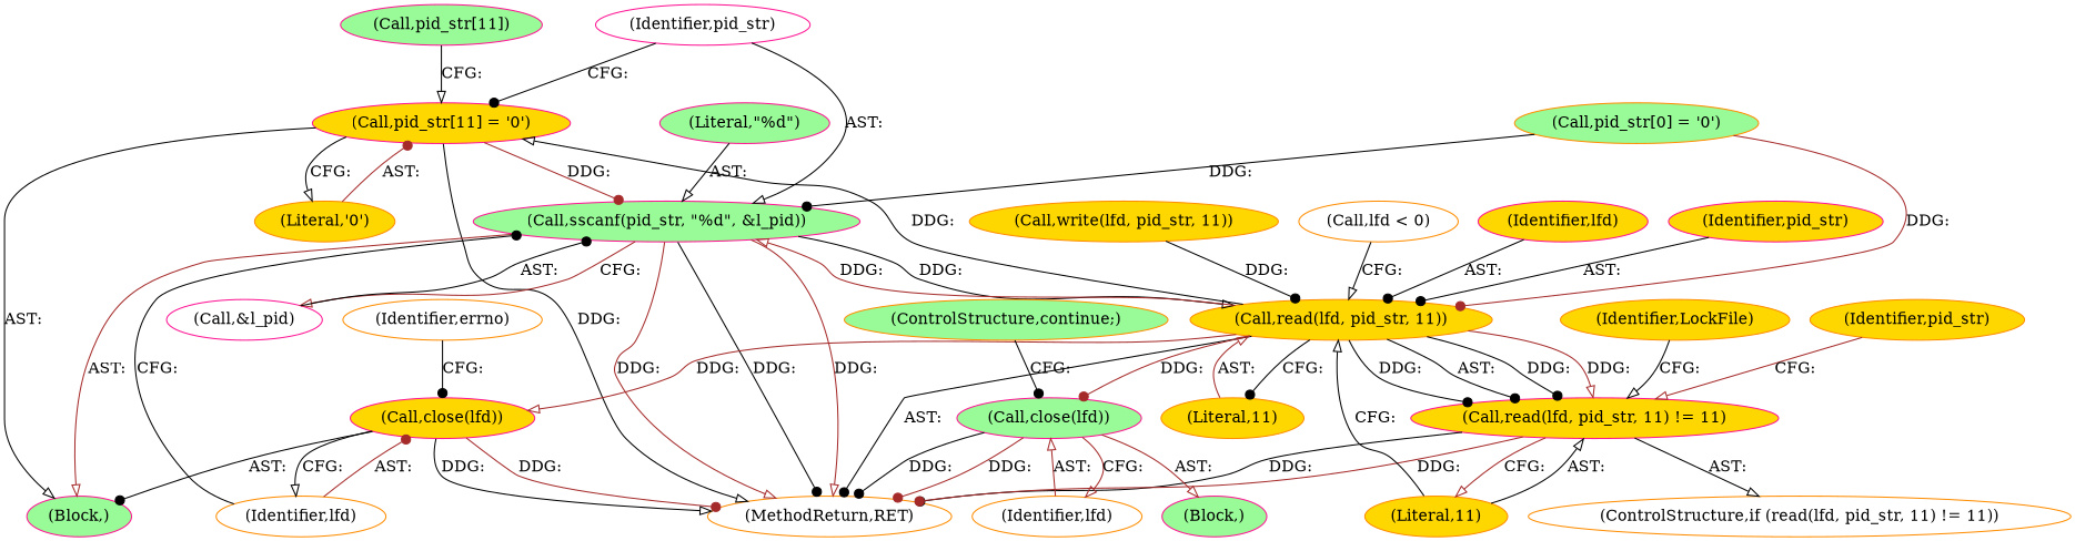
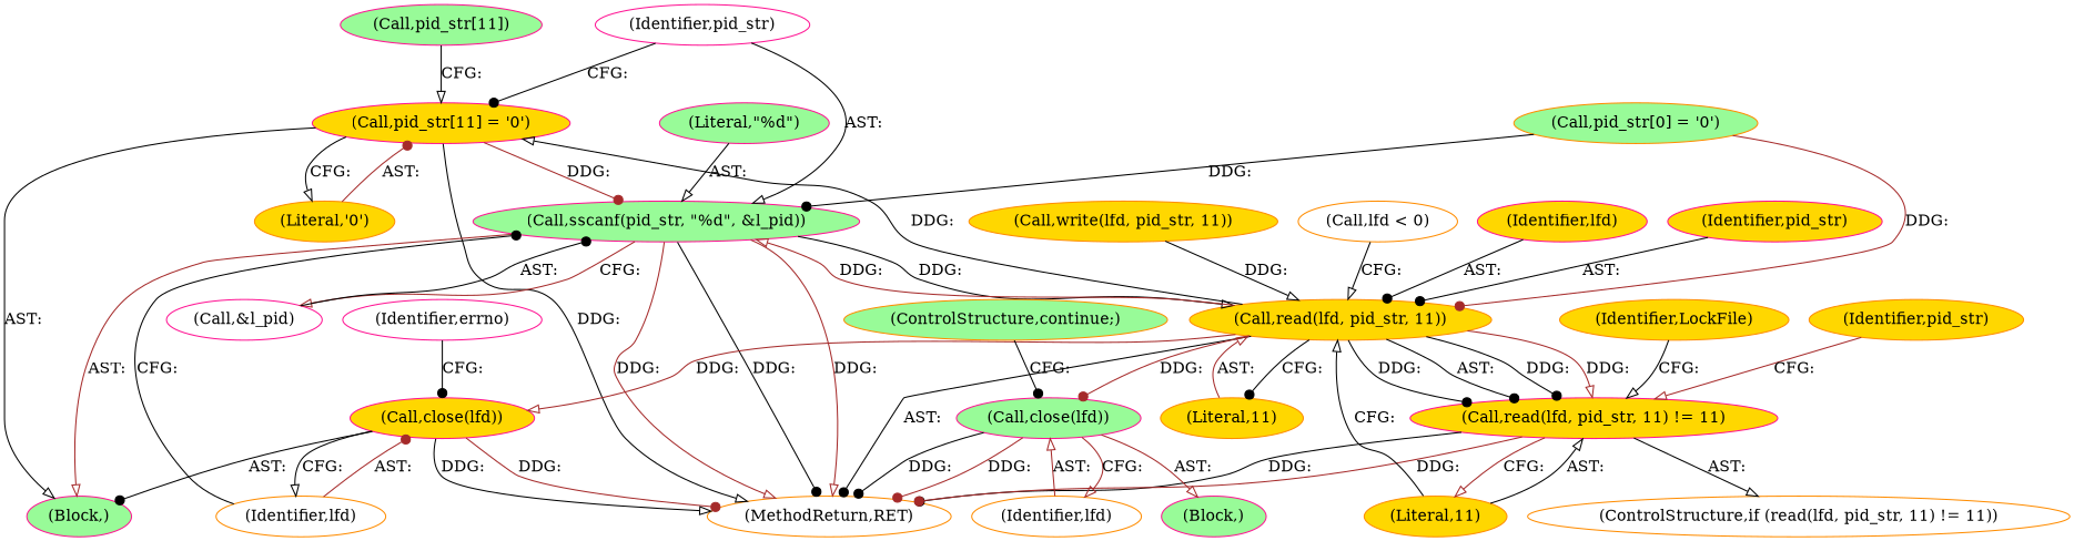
  digraph {
    node [color=deeppink fillcolor=gold style=filled]
    edge [arrowhead=onormal color=black]
    n1 [label="(Call,pid_str[11] = '\0')"]
    n2 [fillcolor=palegreen label="(Call,sscanf(pid_str, \"%d\", &l_pid))"]
    n3 [color=darkorange fillcolor=white label="(MethodReturn,RET)"]
    n4 [fillcolor=palegreen label="(Block,)"]
    n5 [color=darkorange label="(Literal,'\0')"]
    n6 [color=darkorange label="(Call,read(lfd, pid_str, 11))"]
    n7 [label="(Call,read(lfd, pid_str, 11) != 11)"]
    n8 [fillcolor=palegreen label="(Call,close(lfd))"]
    n9 [label="(Call,close(lfd))"]
    n10 [color=darkorange label="(Literal,11)"]
    n11 [fillcolor=white label="(Call,&l_pid)"]
    n12 [color=darkorange fillcolor=white label="(ControlStructure,if (read(lfd, pid_str, 11) != 11))"]
    n13 [color=darkorange label="(Literal,11)"]
    n14 [color=darkorange fillcolor=white label="(Identifier,lfd)"]
    n15 [fillcolor=palegreen label="(Block,)"]
    n16 [color=darkorange fillcolor=white label="(Identifier,lfd)"]
    n17 [color=darkorange fillcolor=palegreen label="(ControlStructure,continue;)"]
    n18 [fillcolor=palegreen label="(Literal,\"%d\")"]
    n19 [color=darkorange label="(Identifier,LockFile)"]
    n20 [color=darkorange label="(Call,write(lfd, pid_str, 11))"]
-   n21 [color=darkorange fillcolor=white label="(Identifier,errno)"]
+   n21 [fillcolor=white label="(Identifier,errno)"]
    n22 [color=darkorange fillcolor=palegreen label="(Call,pid_str[0] = '\0')"]
    n23 [color=darkorange fillcolor=white label="(Call,lfd < 0)"]
    n24 [color=darkorange label="(Identifier,pid_str)"]
    n25 [fillcolor=white label="(Identifier,pid_str)"]
    n26 [label="(Identifier,lfd)"]
    n27 [fillcolor=palegreen label="(Call,pid_str[11])"]
    n28 [label="(Identifier,pid_str)"]
    n1 -> n2 [arrowhead=dot color=brown label="DDG: "]
    n1 -> n3 [label="DDG: "]
    n1 -> n4 [label="AST: "]
    n1 -> n5 [label="CFG: "]
    n2 -> n3 [color=brown label="DDG: "]
    n2 -> n3 [color=brown label="DDG: "]
    n2 -> n3 [arrowhead=dot label="DDG: "]
    n2 -> n4 [color=brown label="AST: "]
    n2 -> n6 [label="DDG: "]
    n2 -> n11 [color=brown label="CFG: "]
    n5 -> n1 [arrowhead=dot color=brown label="AST: "]
    n6 -> n1 [label="DDG: "]
    n6 -> n2 [color=brown label="DDG: "]
    n6 -> n3 [arrowhead=dot label="AST: "]
    n6 -> n7 [arrowhead=dot label="AST: "]
    n6 -> n7 [arrowhead=dot label="DDG: "]
    n6 -> n7 [color=brown label="DDG: "]
    n6 -> n7 [arrowhead=dot label="DDG: "]
    n6 -> n8 [arrowhead=dot color=brown label="DDG: "]
    n6 -> n9 [color=brown label="DDG: "]
    n6 -> n10 [arrowhead=dot label="CFG: "]
    n7 -> n3 [arrowhead=dot label="DDG: "]
    n7 -> n3 [arrowhead=dot color=brown label="DDG: "]
    n7 -> n12 [label="AST: "]
    n7 -> n13 [color=brown label="CFG: "]
    n8 -> n3 [arrowhead=dot label="DDG: "]
    n8 -> n3 [arrowhead=dot color=brown label="DDG: "]
    n8 -> n14 [color=brown label="CFG: "]
    n8 -> n15 [color=brown label="AST: "]
    n9 -> n3 [arrowhead=dot color=brown label="DDG: "]
    n9 -> n3 [label="DDG: "]
    n9 -> n4 [arrowhead=dot label="AST: "]
    n9 -> n16 [label="CFG: "]
    n10 -> n6 [color=brown label="AST: "]
    n11 -> n2 [arrowhead=dot label="AST: "]
    n13 -> n6 [label="CFG: "]
    n13 -> n7 [label="AST: "]
    n14 -> n8 [color=brown label="AST: "]
    n16 -> n2 [arrowhead=dot label="CFG: "]
    n16 -> n9 [arrowhead=dot color=brown label="AST: "]
    n17 -> n8 [arrowhead=dot label="CFG: "]
    n18 -> n2 [label="AST: "]
    n19 -> n7 [label="CFG: "]
-   n20 -> n6 [arrowhead=dot label="DDG: "]
+   n20 -> n6 [label="DDG: "]
    n21 -> n9 [arrowhead=dot label="CFG: "]
    n22 -> n2 [arrowhead=dot label="DDG: "]
    n22 -> n6 [arrowhead=dot color=brown label="DDG: "]
    n23 -> n6 [label="CFG: "]
    n24 -> n7 [color=brown label="CFG: "]
    n25 -> n1 [arrowhead=dot label="CFG: "]
    n25 -> n2 [label="AST: "]
    n26 -> n6 [arrowhead=dot label="AST: "]
    n27 -> n1 [label="CFG: "]
    n28 -> n6 [arrowhead=dot label="AST: "]
  }
